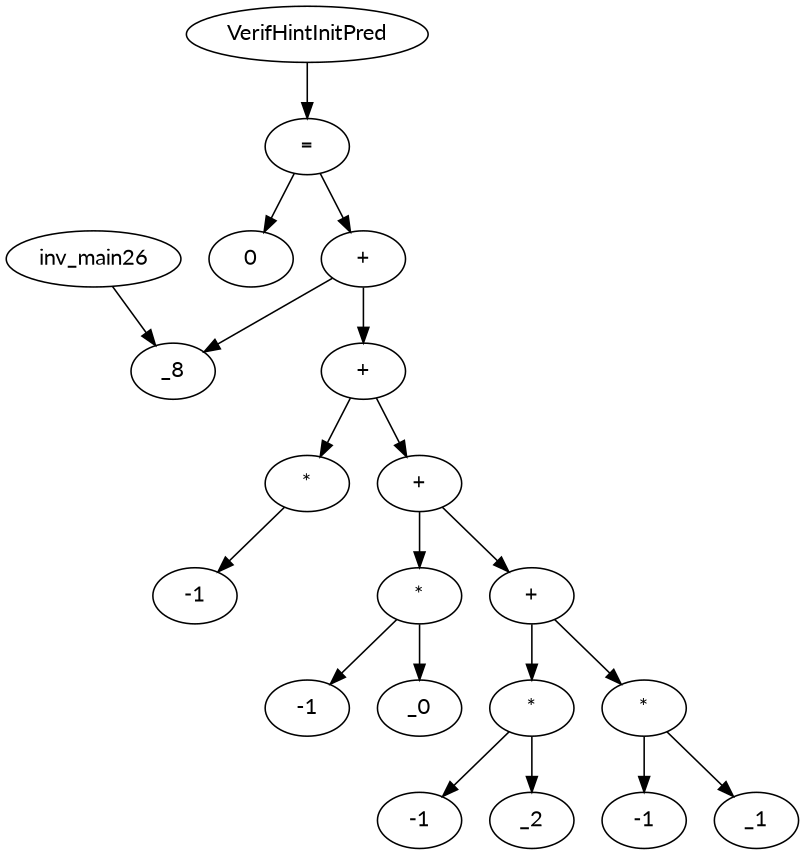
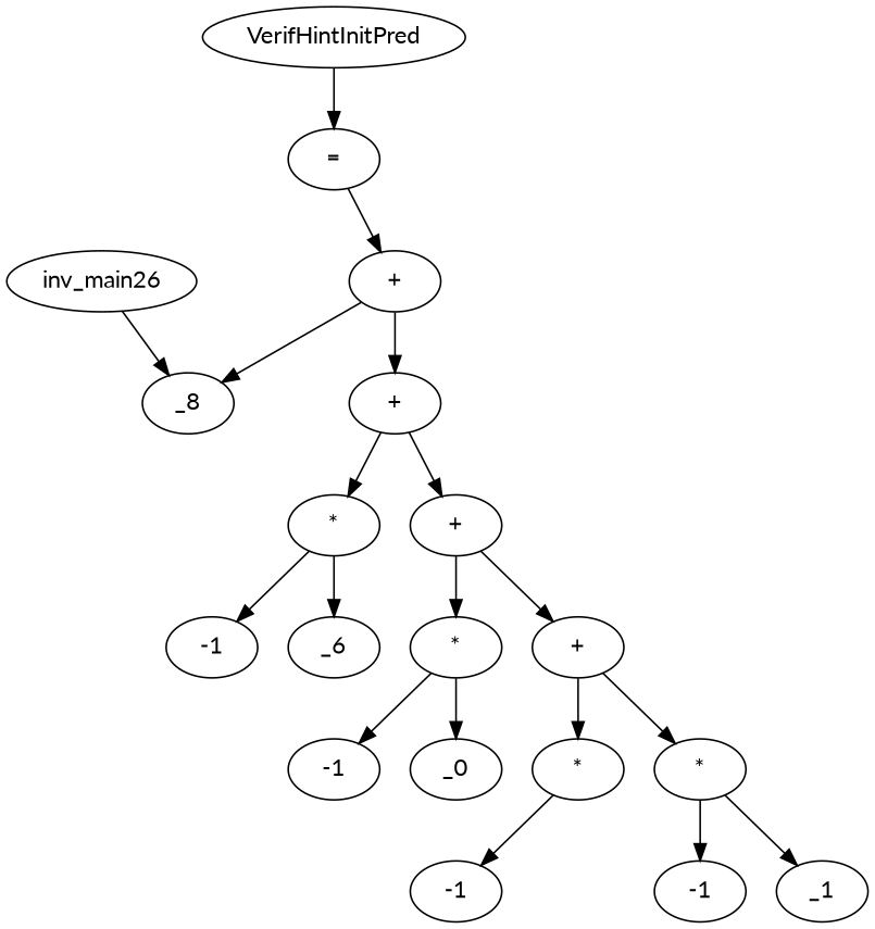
  digraph {
    fontname=Lato
    node [fontname=Lato]
    edge [fontname=Lato]
    n1 [label=inv_main26]
    n2 [label=_8]
    n3 [label=VerifHintInitPred]
    n4 [label="="]
-   n5 [label=0]
    n6 [label="+"]
    n7 [label="+"]
    n8 [label="*"]
    n9 [label="+"]
    n10 [label=-1]
+   n11 [label=_6]
    n12 [label="*"]
    n13 [label="+"]
    n14 [label=-1]
    n15 [label=_0]
    n16 [label="*"]
    n17 [label="*"]
    n18 [label=-1]
-   n19 [label=_2]
    n20 [label=-1]
    n21 [label=_1]
    n1 -> n2
    n3 -> n4
-   n4 -> n5
    n4 -> n6
    n6 -> n2
    n6 -> n7
    n7 -> n8
    n7 -> n9
    n8 -> n10
+   n8 -> n11
    n9 -> n12
    n9 -> n13
    n12 -> n14
    n12 -> n15
    n13 -> n16
    n13 -> n17
    n16 -> n18
-   n16 -> n19
    n17 -> n20
    n17 -> n21
  }
